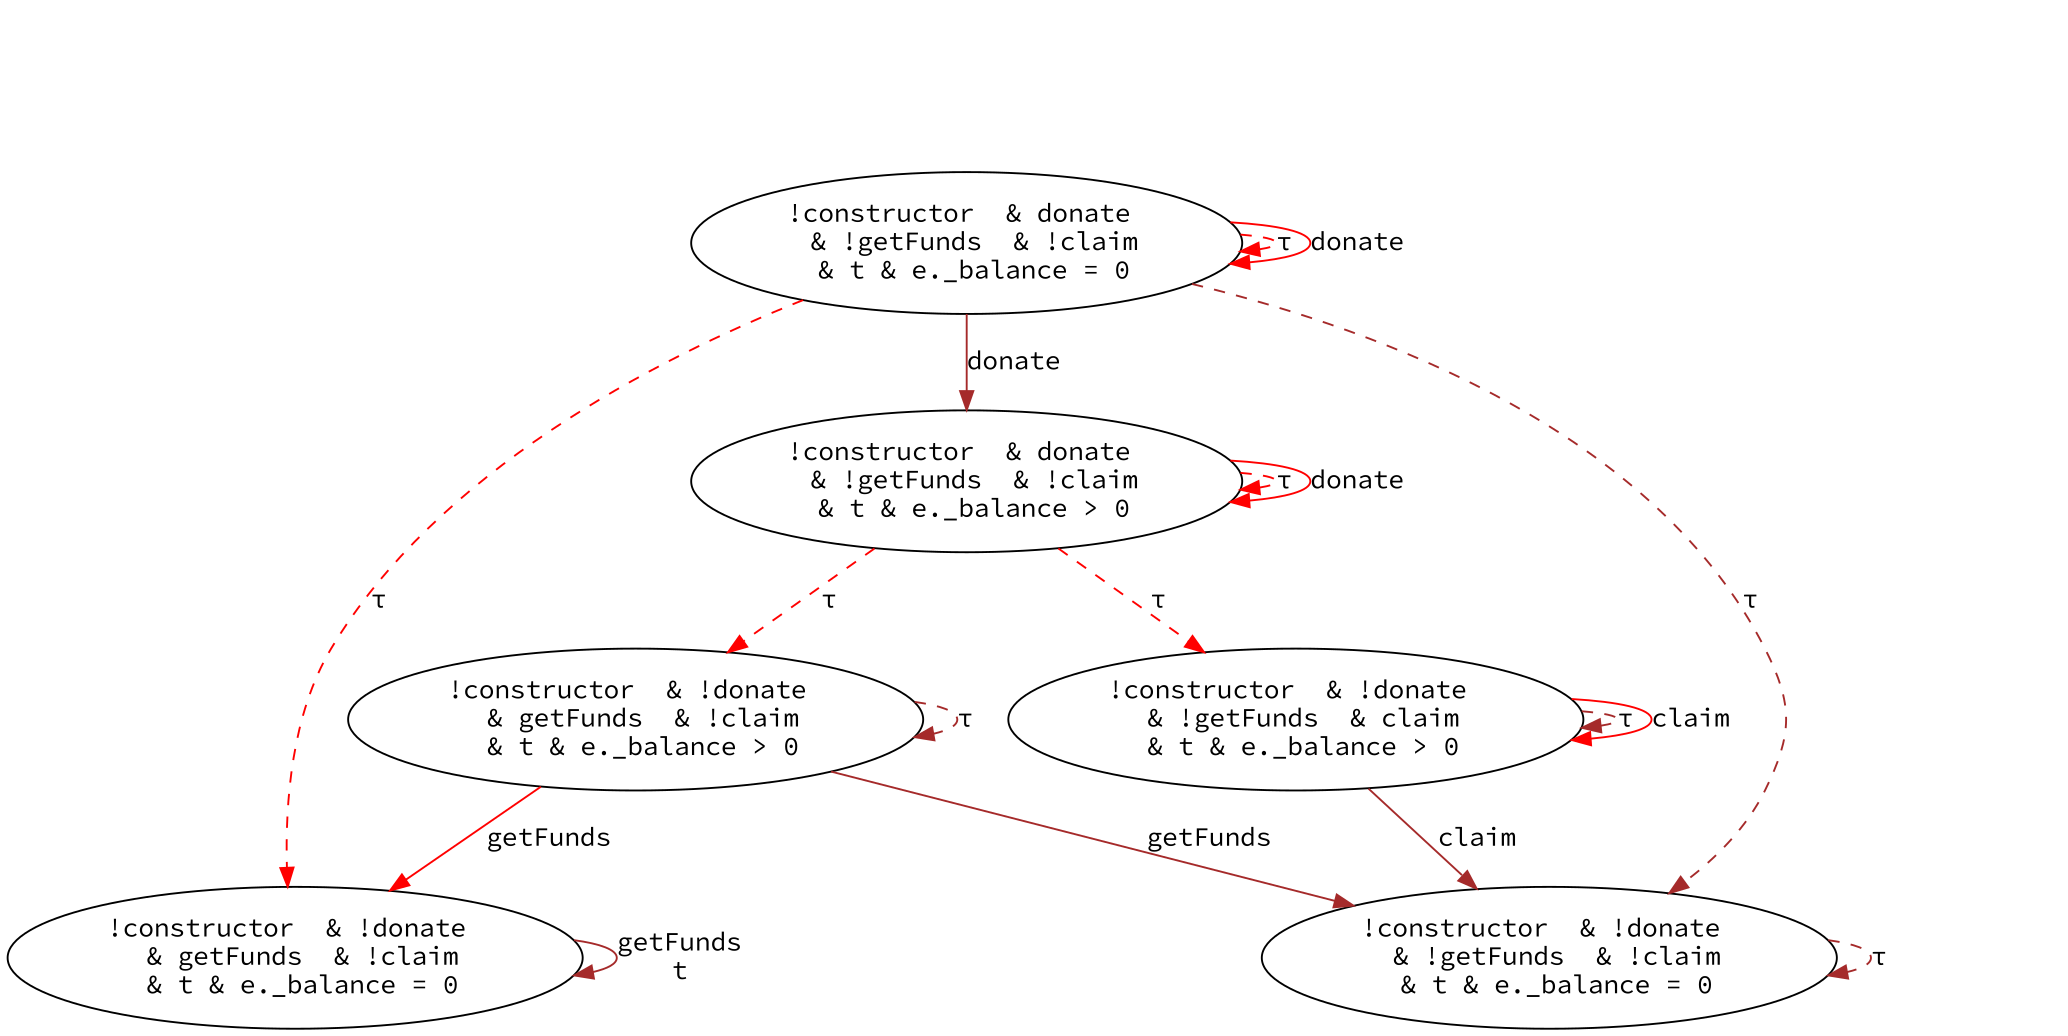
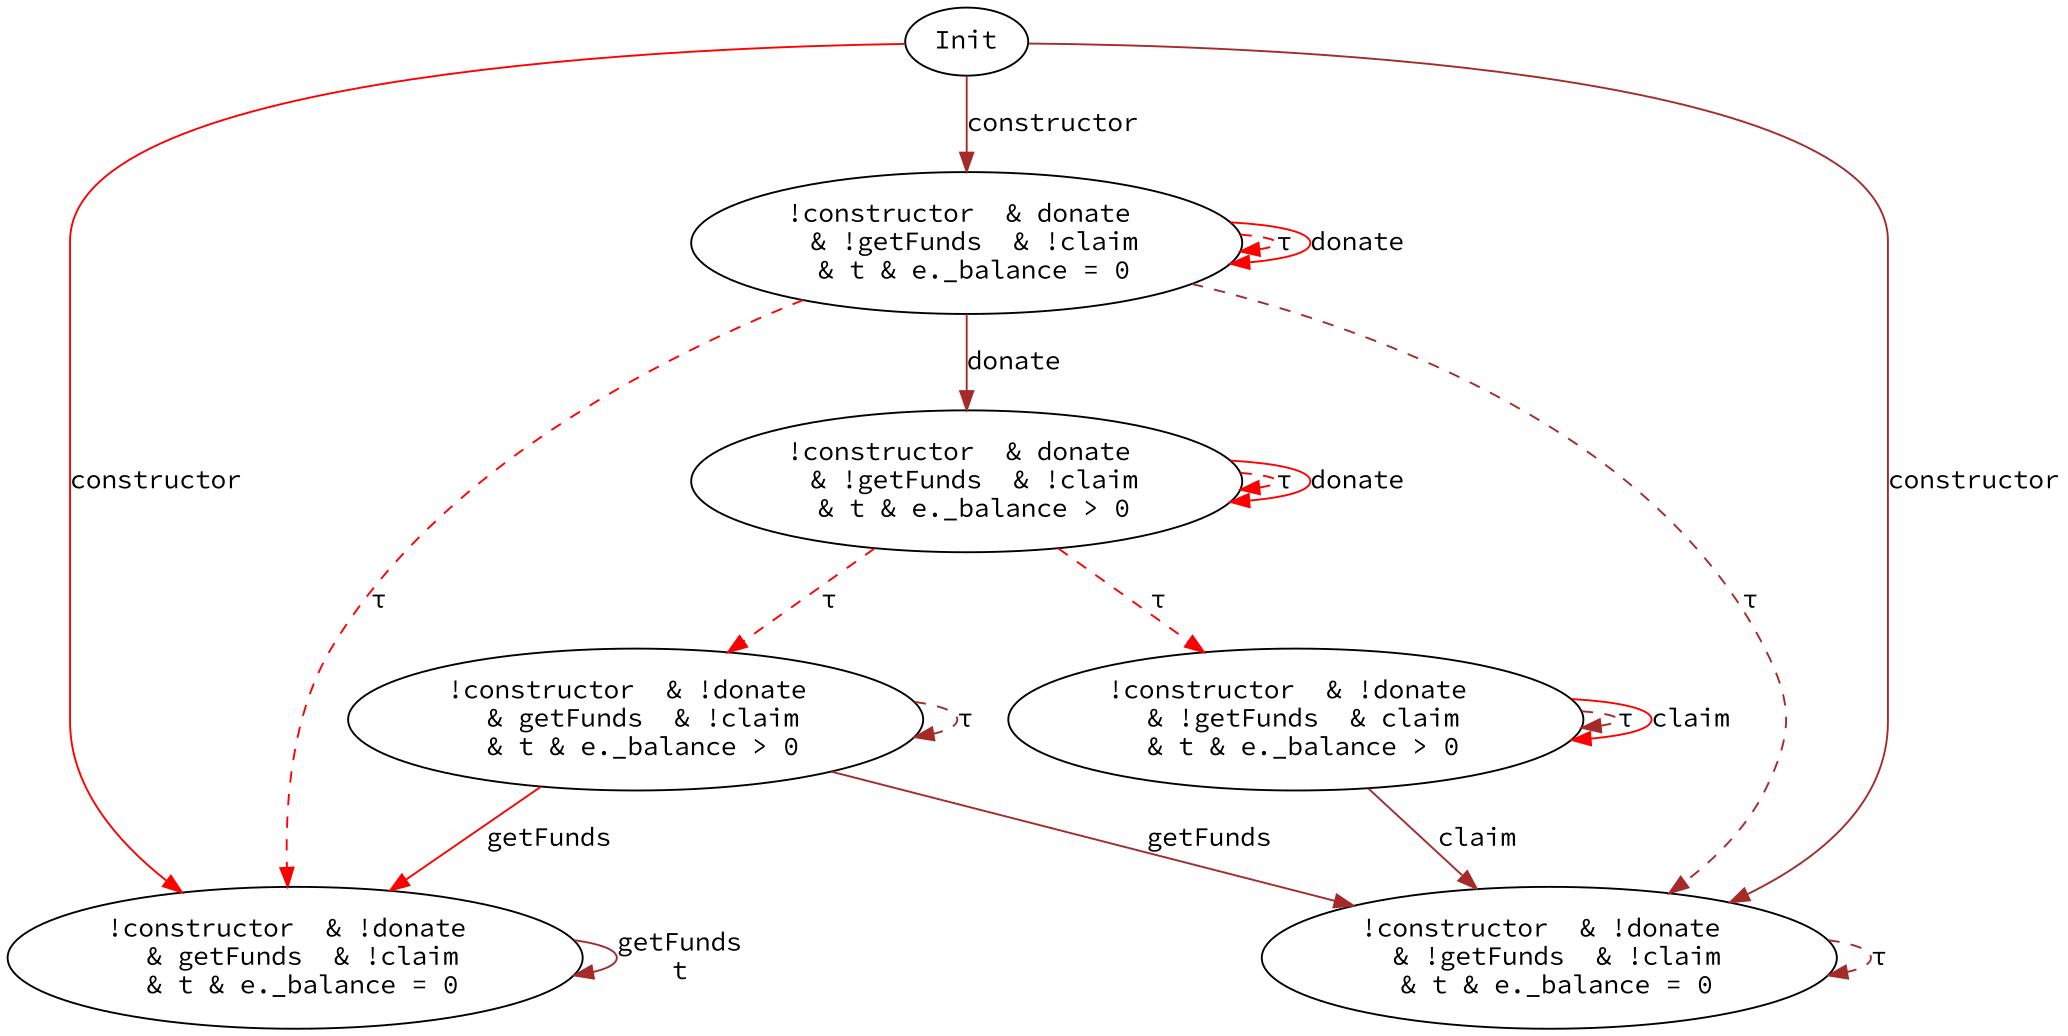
  digraph {
    fontname="Source Code Pro"
    node [fontname="Source Code Pro"]
    edge [color=red fontname="Source Code Pro"]
+   n1 [label=Init]
    n2 [label="!constructor  & !donate \n & getFunds  & !claim\n & t & e._balance = 0"]
    n3 [label="!constructor  & donate \n & !getFunds  & !claim\n & t & e._balance = 0"]
    n4 [label="!constructor  & !donate \n & !getFunds  & !claim\n & t & e._balance = 0"]
    n5 [label="!constructor  & !donate \n & !getFunds  & claim\n & t & e._balance > 0"]
    n6 [label="!constructor  & !donate \n & getFunds  & !claim\n & t & e._balance > 0"]
    n7 [label="!constructor  & donate \n & !getFunds  & !claim\n & t & e._balance > 0"]
+   n1 -> n2 [label=constructor]
+   n1 -> n3 [color=brown label=constructor]
+   n1 -> n4 [color=brown label=constructor]
    n2 -> n2 [color=brown label="getFunds\nt"]
    n3 -> n2 [label="τ" style=dashed]
    n3 -> n3 [label="τ" style=dashed]
    n3 -> n3 [label=donate]
    n3 -> n4 [color=brown label="τ" style=dashed]
    n3 -> n7 [color=brown label=donate]
    n4 -> n4 [color=brown label="τ" style=dashed]
    n5 -> n4 [color=brown label=claim]
    n5 -> n5 [color=brown label="τ" style=dashed]
    n5 -> n5 [label=claim]
    n6 -> n2 [label=getFunds]
    n6 -> n4 [color=brown label=getFunds]
    n6 -> n6 [color=brown label="τ" style=dashed]
    n7 -> n5 [label="τ" style=dashed]
    n7 -> n6 [label="τ" style=dashed]
    n7 -> n7 [label="τ" style=dashed]
    n7 -> n7 [label=donate]
  }
